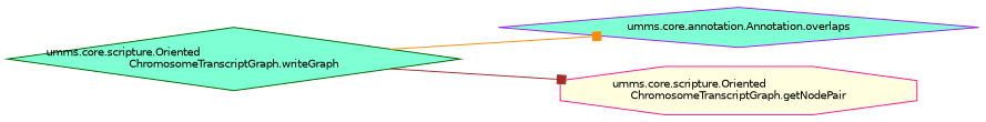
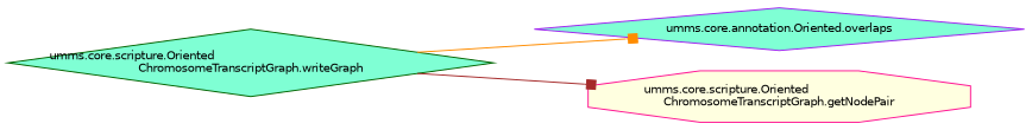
  digraph {
    rankdir=LR
    node [fillcolor=aquamarine fontname=Helvetica fontsize=10 shape=diamond style=filled]
    edge [fontname=Helvetica fontsize=10 labelfontname=Helvetica labelfontsize=10 style=solid arrowhead=box]
    n1 [color=darkgreen fontcolor=black height=0.2 label="umms.core.scripture.Oriented\lChromosomeTranscriptGraph.writeGraph" width=0.4]
-   n2 [color=purple height=0.2 label="umms.core.annotation.Annotation.overlaps" width=0.4]
+   n2 [color=purple height=0.2 label="umms.core.annotation.Oriented.overlaps" width=0.4]
    n3 [color=deeppink fillcolor=lightyellow height=0.2 label="umms.core.scripture.Oriented\lChromosomeTranscriptGraph.getNodePair" shape=octagon width=0.4]
    n1 -> n2 [color=darkorange]
    n1 -> n3 [color=brown]
  }
